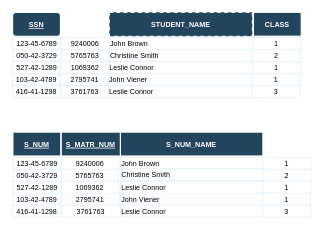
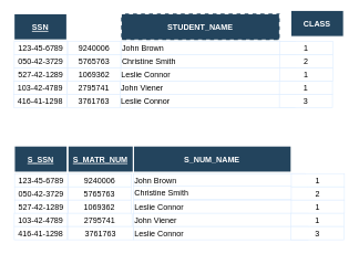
  <mxCell id="0" />
  <mxCell id="1" parent="0" />
  <mxCell id="2" value="John Brown" style="align=left;strokeColor=#DEEDFF;" parent="1" vertex="1"><mxGeometry x="181" y="62" width="263" height="20" as="geometry" /></mxCell>
  <mxCell id="3" value="Christine Smith" style="align=left;strokeColor=#DEEDFF" parent="1" vertex="1"><mxGeometry x="181" y="82" width="263" height="20" as="geometry" /></mxCell>
  <mxCell id="4" value="Leslie Connor" style="align=left;strokeColor=#DEEDFF" parent="1" vertex="1"><mxGeometry x="180" y="102" width="264" height="20" as="geometry" /></mxCell>
  <mxCell id="5" value="STUDENT_NAME" style="fillColor=#23445D;strokeColor=#FFFFFF;strokeWidth=2;fontColor=#FFFFFF;fontStyle=1;dashed=1;" parent="1" vertex="1"><mxGeometry x="181.5" y="20" width="239" height="40" as="geometry" /></mxCell>
  <mxCell id="6" value="1" style="fillColor=#ffffff;strokeColor=#DEEDFF;" parent="1" vertex="1"><mxGeometry x="420.5" y="62" width="80.0" height="20" as="geometry" /></mxCell>
  <mxCell id="7" value="2" style="strokeColor=#DEEDFF" parent="1" vertex="1"><mxGeometry x="420.5" y="82" width="80.0" height="20" as="geometry" /></mxCell>
  <mxCell id="8" value="1" style="strokeColor=#DEEDFF" parent="1" vertex="1"><mxGeometry x="420.5" y="102" width="80.0" height="20" as="geometry" /></mxCell>
- <mxCell id="9" value="CLASS" style="fillColor=#23445D;strokeColor=#FFFFFF;strokeWidth=2;fontColor=#FFFFFF;fontStyle=1" parent="1" vertex="1"><mxGeometry x="422" y="20" width="80.0" height="40.0" as="geometry" /></mxCell>
+ <mxCell id="9" value="CLASS" style="fillColor=#23445D;strokeColor=#FFFFFF;strokeWidth=2;fontColor=#FFFFFF;fontStyle=1" parent="1" vertex="1"><mxGeometry x="437" y="15" width="80.0" height="40.0" as="geometry" /></mxCell>
  <mxCell id="10" value="9240006" style="strokeColor=#DEEDFF;" parent="1" vertex="1"><mxGeometry x="101" y="62" width="80.0" height="20" as="geometry" /></mxCell>
  <mxCell id="11" value="5765763" style="strokeColor=#DEEDFF" parent="1" vertex="1"><mxGeometry x="101" y="82" width="80.0" height="20" as="geometry" /></mxCell>
  <mxCell id="12" value="1069362" style="strokeColor=#DEEDFF" parent="1" vertex="1"><mxGeometry x="101" y="102" width="80.0" height="20" as="geometry" /></mxCell>
  <mxCell id="13" value="John Viener" style="align=left;strokeColor=#DEEDFF" parent="1" vertex="1"><mxGeometry x="179.5" y="122" width="264" height="20" as="geometry" /></mxCell>
  <mxCell id="14" value="1" style="strokeColor=#DEEDFF" parent="1" vertex="1"><mxGeometry x="420" y="122" width="80.0" height="20" as="geometry" /></mxCell>
  <mxCell id="15" value="2795741" style="strokeColor=#DEEDFF" parent="1" vertex="1"><mxGeometry x="100.5" y="122" width="80.0" height="20" as="geometry" /></mxCell>
  <mxCell id="16" value="Leslie Connor" style="align=left;strokeColor=#DEEDFF" parent="1" vertex="1"><mxGeometry x="179.5" y="142" width="264" height="20" as="geometry" /></mxCell>
  <mxCell id="17" value="3" style="strokeColor=#DEEDFF" parent="1" vertex="1"><mxGeometry x="420" y="142" width="80.0" height="20" as="geometry" /></mxCell>
  <mxCell id="18" value="3761763" style="strokeColor=#DEEDFF" parent="1" vertex="1"><mxGeometry x="100.5" y="142" width="80.0" height="20" as="geometry" /></mxCell>
  <mxCell id="19" value="123-45-6789" style="strokeColor=#DEEDFF;" parent="1" vertex="1"><mxGeometry x="20.5" y="62" width="80.0" height="20" as="geometry" /></mxCell>
  <mxCell id="20" value="050-42-3729" style="strokeColor=#DEEDFF" parent="1" vertex="1"><mxGeometry x="20.5" y="82" width="80.0" height="20" as="geometry" /></mxCell>
  <mxCell id="21" value="527-42-1289" style="strokeColor=#DEEDFF" parent="1" vertex="1"><mxGeometry x="20.5" y="102" width="80.0" height="20" as="geometry" /></mxCell>
- <mxCell id="22" value="SSN" style="fillColor=#23445D;strokeColor=#FFFFFF;strokeWidth=2;fontColor=#FFFFFF;fontStyle=5;rounded=1;" parent="1" vertex="1"><mxGeometry x="20" y="20" width="80.0" height="40.0" as="geometry" /></mxCell>
+ <mxCell id="22" value="SSN" style="fillColor=#23445D;strokeColor=#FFFFFF;strokeWidth=2;fontColor=#FFFFFF;fontStyle=5" parent="1" vertex="1"><mxGeometry x="20" y="20" width="80.0" height="40.0" as="geometry" /></mxCell>
  <mxCell id="23" value="103-42-4789" style="strokeColor=#DEEDFF" parent="1" vertex="1"><mxGeometry x="20" y="122" width="80.0" height="20" as="geometry" /></mxCell>
  <mxCell id="24" value="416-41-1298" style="strokeColor=#DEEDFF" parent="1" vertex="1"><mxGeometry x="20" y="142" width="80.0" height="20" as="geometry" /></mxCell>
  <mxCell id="25" value="John Brown" style="align=left;strokeColor=#DEEDFF;" parent="1" vertex="1"><mxGeometry x="200" y="262" width="259" height="20" as="geometry" /></mxCell>
  <mxCell id="26" value="Christine Smith" style="align=left;strokeColor=#DEEDFF" parent="1" vertex="1"><mxGeometry x="200" y="281" width="263" height="20" as="geometry" /></mxCell>
  <mxCell id="27" value="Leslie Connor" style="align=left;strokeColor=#DEEDFF" parent="1" vertex="1"><mxGeometry x="200" y="302" width="264" height="20" as="geometry" /></mxCell>
  <mxCell id="28" value="S_NUM_NAME" style="fillColor=#23445D;strokeColor=#FFFFFF;strokeWidth=2;fontColor=#FFFFFF;fontStyle=1" parent="1" vertex="1"><mxGeometry x="199" y="220" width="239" height="40" as="geometry" /></mxCell>
  <mxCell id="29" value="1" style="fillColor=#ffffff;strokeColor=#DEEDFF;" parent="1" vertex="1"><mxGeometry x="438" y="262" width="80.0" height="20" as="geometry" /></mxCell>
  <mxCell id="30" value="2" style="strokeColor=#DEEDFF" parent="1" vertex="1"><mxGeometry x="438" y="282" width="80.0" height="20" as="geometry" /></mxCell>
  <mxCell id="31" value="1" style="strokeColor=#DEEDFF" parent="1" vertex="1"><mxGeometry x="438" y="302" width="80.0" height="20" as="geometry" /></mxCell>
  <mxCell id="32" value="9240006" style="strokeColor=#DEEDFF;" parent="1" vertex="1"><mxGeometry x="102" y="262" width="95" height="20" as="geometry" /></mxCell>
  <mxCell id="33" value="5765763" style="strokeColor=#DEEDFF" parent="1" vertex="1"><mxGeometry x="101.5" y="282" width="95.0" height="20" as="geometry" /></mxCell>
  <mxCell id="34" value="1069362" style="strokeColor=#DEEDFF" parent="1" vertex="1"><mxGeometry x="101.5" y="302" width="95.0" height="20" as="geometry" /></mxCell>
  <mxCell id="35" value="S_MATR_NUM" style="fillColor=#23445D;strokeColor=#FFFFFF;strokeWidth=2;fontColor=#FFFFFF;fontStyle=5" parent="1" vertex="1"><mxGeometry x="101" y="220" width="99" height="40" as="geometry" /></mxCell>
  <mxCell id="36" value="John Viener" style="align=left;strokeColor=#DEEDFF" parent="1" vertex="1"><mxGeometry x="200" y="322" width="264" height="20" as="geometry" /></mxCell>
  <mxCell id="37" value="1" style="strokeColor=#DEEDFF" parent="1" vertex="1"><mxGeometry x="437.5" y="322" width="80.0" height="20" as="geometry" /></mxCell>
  <mxCell id="38" value="2795741" style="strokeColor=#DEEDFF" parent="1" vertex="1"><mxGeometry x="101" y="322" width="97.0" height="20" as="geometry" /></mxCell>
  <mxCell id="39" value="Leslie Connor" style="align=left;strokeColor=#DEEDFF" parent="1" vertex="1"><mxGeometry x="200" y="342" width="264" height="20" as="geometry" /></mxCell>
  <mxCell id="40" value="3" style="strokeColor=#DEEDFF" parent="1" vertex="1"><mxGeometry x="437.5" y="342" width="80.0" height="20" as="geometry" /></mxCell>
  <mxCell id="41" value="3761763" style="strokeColor=#DEEDFF" parent="1" vertex="1"><mxGeometry x="101" y="342" width="99" height="20" as="geometry" /></mxCell>
  <mxCell id="42" value="123-45-6789" style="strokeColor=#DEEDFF;" parent="1" vertex="1"><mxGeometry x="21" y="262" width="80.0" height="20" as="geometry" /></mxCell>
  <mxCell id="43" value="050-42-3729" style="strokeColor=#DEEDFF" parent="1" vertex="1"><mxGeometry x="21" y="282" width="80.0" height="20" as="geometry" /></mxCell>
  <mxCell id="44" value="527-42-1289" style="strokeColor=#DEEDFF" parent="1" vertex="1"><mxGeometry x="21" y="302" width="80.0" height="20" as="geometry" /></mxCell>
- <mxCell id="45" value="S_NUM" style="fillColor=#23445D;strokeColor=#FFFFFF;strokeWidth=2;fontColor=#FFFFFF;fontStyle=5" parent="1" vertex="1"><mxGeometry x="20.5" y="220" width="80.0" height="40.0" as="geometry" /></mxCell>
+ <mxCell id="45" value="S_SSN" style="fillColor=#23445D;strokeColor=#FFFFFF;strokeWidth=2;fontColor=#FFFFFF;fontStyle=5" parent="1" vertex="1"><mxGeometry x="20.5" y="220" width="80.0" height="40.0" as="geometry" /></mxCell>
  <mxCell id="46" value="103-42-4789" style="strokeColor=#DEEDFF" parent="1" vertex="1"><mxGeometry x="20.5" y="322" width="80.0" height="20" as="geometry" /></mxCell>
  <mxCell id="47" value="416-41-1298" style="strokeColor=#DEEDFF" parent="1" vertex="1"><mxGeometry x="20.5" y="342" width="80.0" height="20" as="geometry" /></mxCell>
